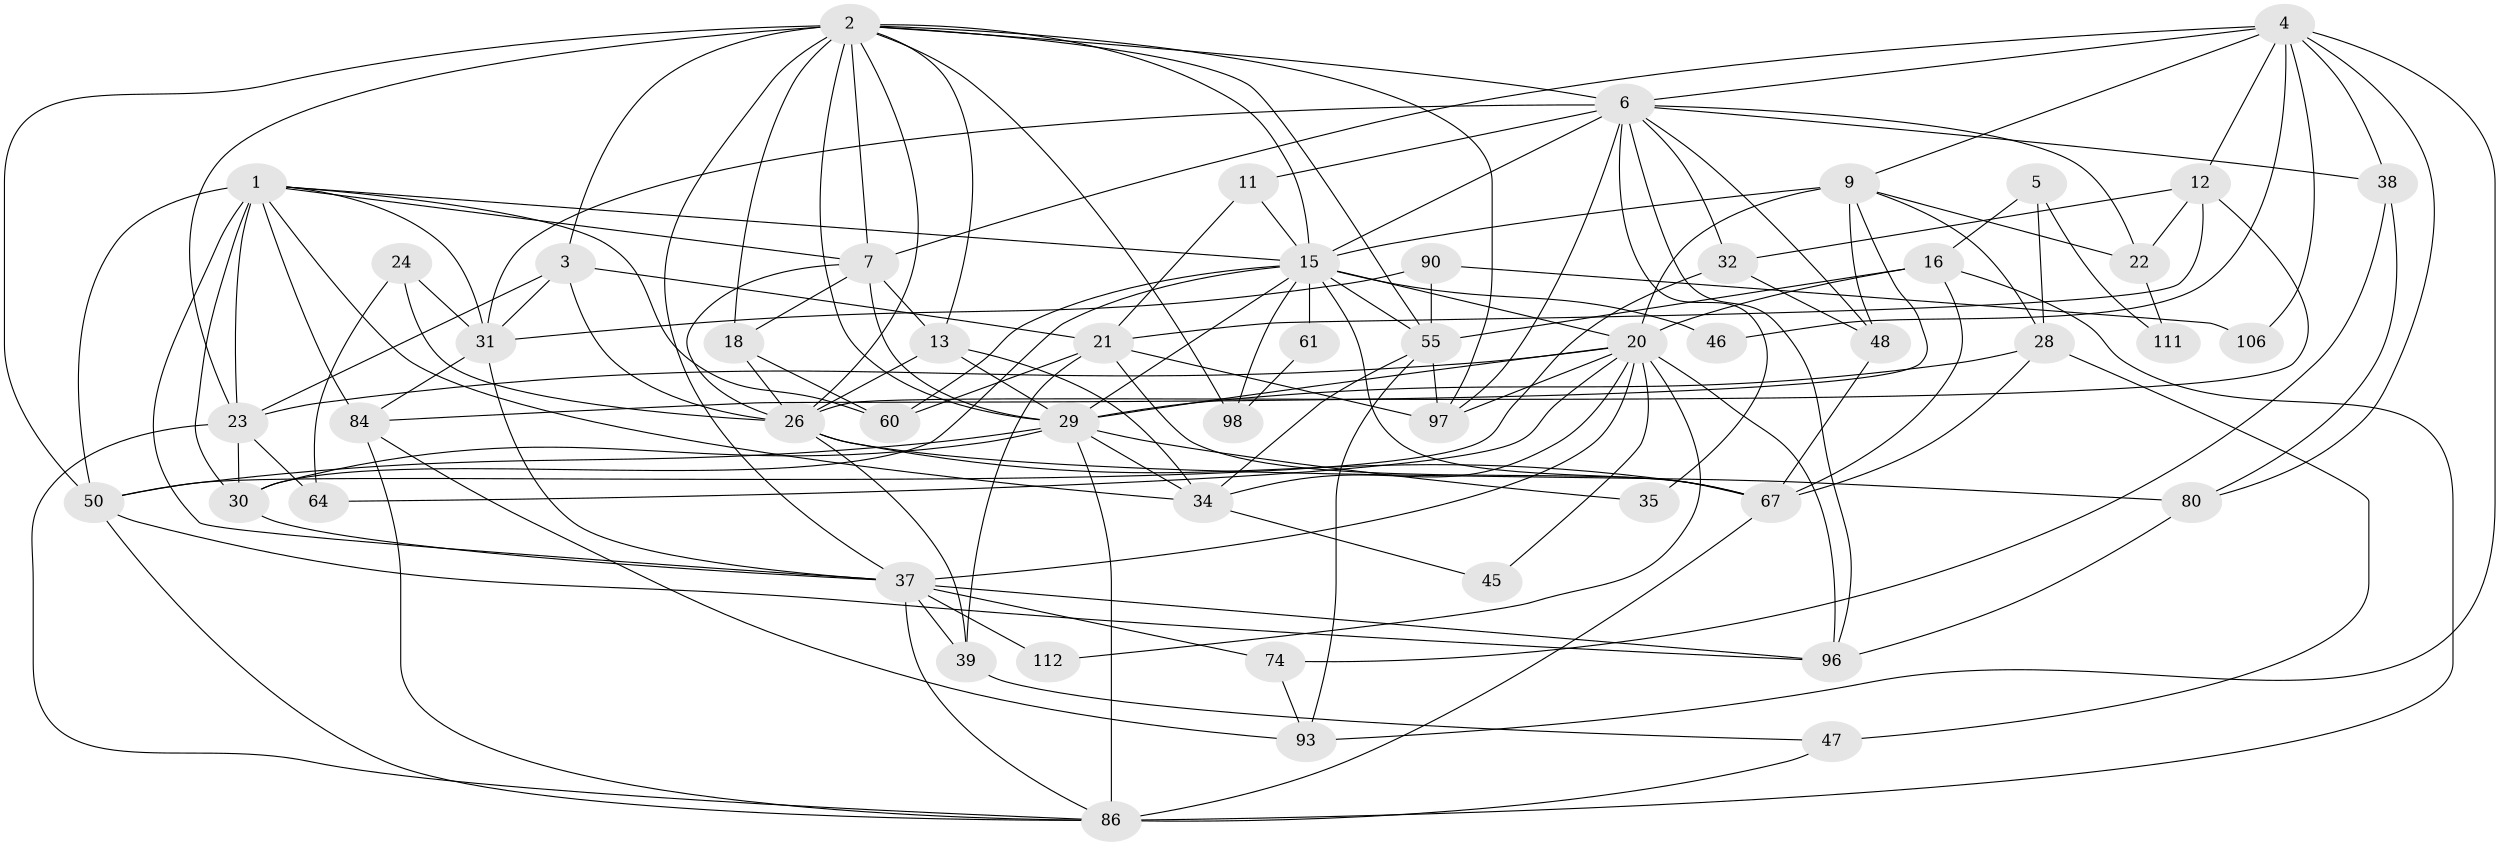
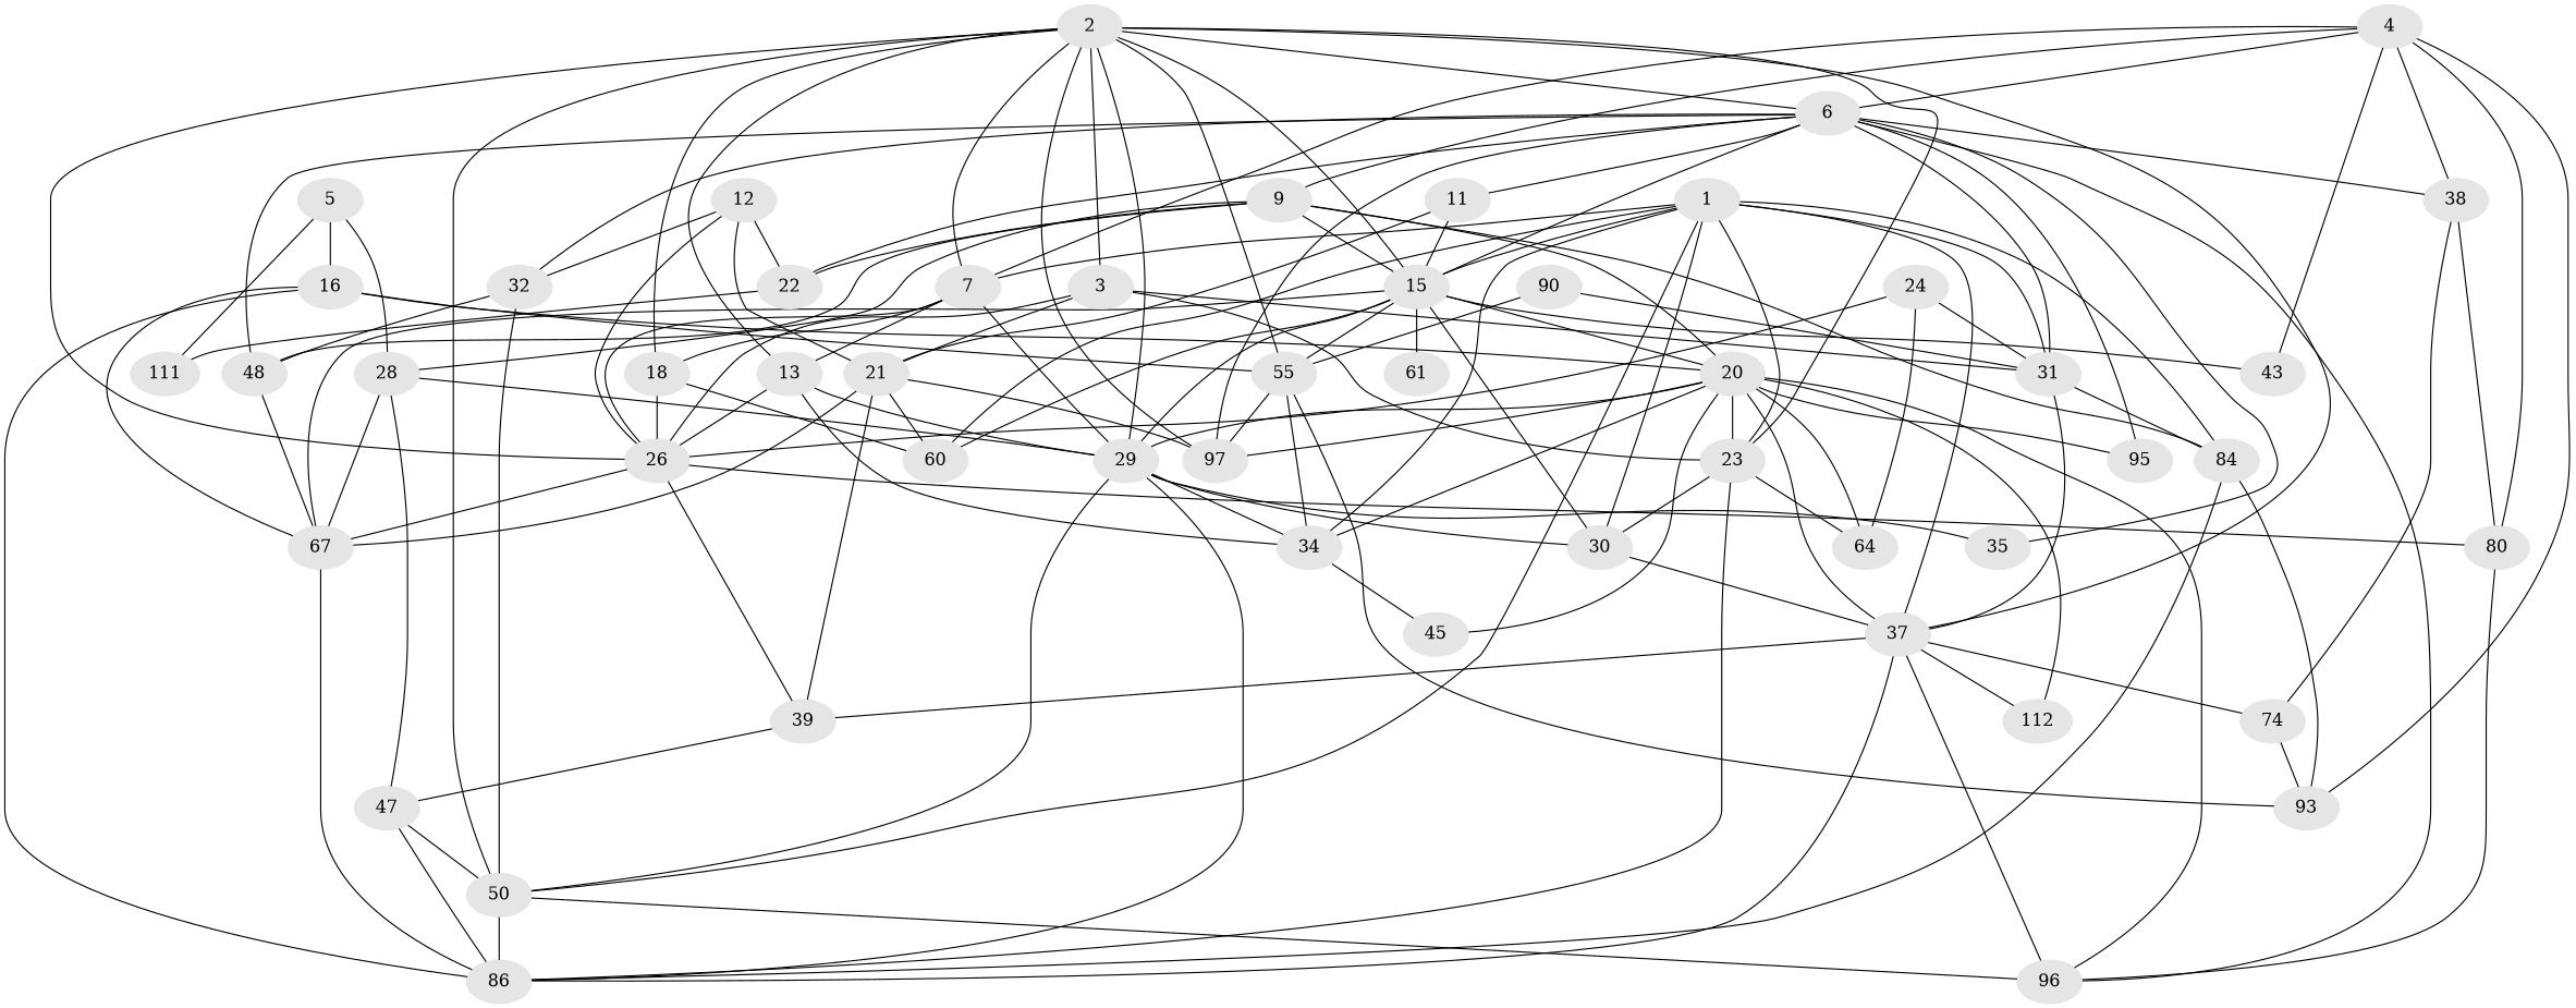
  graph {
    node [color=gray90 style=filled]
    1 [super="+63+53+54"]
    7 [super="+104+27"]
    15 [super="+17+65"]
    23 [super="+108+68"]
    30 [super="+67"]
    n6 [label=31 super="+59"]
    34 [super="+36"]
    37 [super="+82+52"]
    50 [super="+102"]
    60 [super="+103"]
    84 [super="+90"]
    13 [super="+56"]
    18 [super="+114"]
    26 [super="+73"]
    29 [super="+69+70"]
    n16 [label=55 super="+31"]
-   98
-   46
+   46 [label=43]
    20 [super="+49"]
    61
    n21 [label=67 super="+87+85"]
    86 [super="+109"]
    64
    45
    96
    112
    39
    74
    93
    2 [super="+78+57+41"]
    3 [super="+42"]
    6 [super="+51+19+8"]
    97 [super="+100"]
    21 [super="+101+110"]
    38 [super="+105"]
    11
    22
    32
    35
    48
+   95
    80
    4 [super="+55+44+91"]
    9 [super="+40"]
    12
-   106
    28 [super="+92"]
    16 [super="+113"]
    5
    111
    47 [super="+58"]
    n52 [label=90]
    24 [super="+115"]
    1 -- 7
    1 -- 15
    1 -- 23
    1 -- 30
    1 -- n6
    1 -- 34
    1 -- 37
    1 -- 50
    1 -- 60
    1 -- 84 [weight=2]
    7 -- 13
    7 -- 18
    7 -- 26 [weight=2]
    7 -- 29
    15 -- 30
    15 -- 60
    15 -- 29
    15 -- n16
-   15 -- 98
    15 -- 46
    15 -- 20
    15 -- 61
    15 -- n21
    23 -- 30
    23 -- 86
    23 -- 64
    30 -- 37
    n6 -- 37
    n6 -- 84
    34 -- 45
    37 -- 86
    37 -- 96 [weight=2]
    37 -- 112
    37 -- 39
    37 -- 74
    50 -- 86
    50 -- 96
    84 -- 86
    84 -- 93
    13 -- 34
    13 -- 26
    13 -- 29
    18 -- 60
    18 -- 26
    26 -- n21
    26 -- 39
    26 -- 80
    29 -- 30
    29 -- 34
    29 -- 50
    29 -- 86
    29 -- 35
    n16 -- 34
    n16 -- 93
    n16 -- 97
    20 -- 23 [weight=2]
    20 -- 34
    20 -- 37
    20 -- 29
    20 -- 64
    20 -- 45
    20 -- 96
    20 -- 112
    20 -- 97
-   61 -- 98
+   20 -- 95
    n21 -- 86
    39 -- 47
    74 -- 93
    2 -- 7
    2 -- 15
    2 -- 23
    2 -- 37
    2 -- 50 [weight=2]
    2 -- 13
    2 -- 18
    2 -- 26
    2 -- 29
    2 -- n16
-   2 -- 98
    2 -- 3
    2 -- 6
    2 -- 97
    3 -- 23
    3 -- n6
    3 -- 26
    3 -- 21
    6 -- 15
    6 -- n6 [weight=2]
    6 -- 96
    6 -- 97
    6 -- 38
    6 -- 11
    6 -- 22
    6 -- 32
    6 -- 35
    6 -- 48
+   6 -- 95
    21 -- 60
    21 -- n21
    21 -- 39
    21 -- 97 [weight=2]
    38 -- 74
    38 -- 80
    11 -- 15
    11 -- 21
    22 -- 111
    32 -- 50
    32 -- 48
    48 -- n21
    80 -- 96
    4 -- 7
    4 -- 46
    4 -- 93
    4 -- 6
    4 -- 38
    4 -- 80
    4 -- 9
-   4 -- 12
-   4 -- 106
    9 -- 15
    9 -- 84
    9 -- 20 [weight=3]
    9 -- 22
    9 -- 48
    9 -- 28
    12 -- 26
    12 -- 21
    12 -- 22
    12 -- 32
    28 -- 29
    28 -- n21
    28 -- 47
    16 -- n16
    16 -- 20
    16 -- n21
    16 -- 86
    5 -- 28
    5 -- 16
    5 -- 111
+   47 -- 50
    47 -- 86 [weight=2]
    n52 -- n6 [weight=2]
    n52 -- n16
-   n52 -- 106
    24 -- n6
    24 -- 26
    24 -- 64
  }
